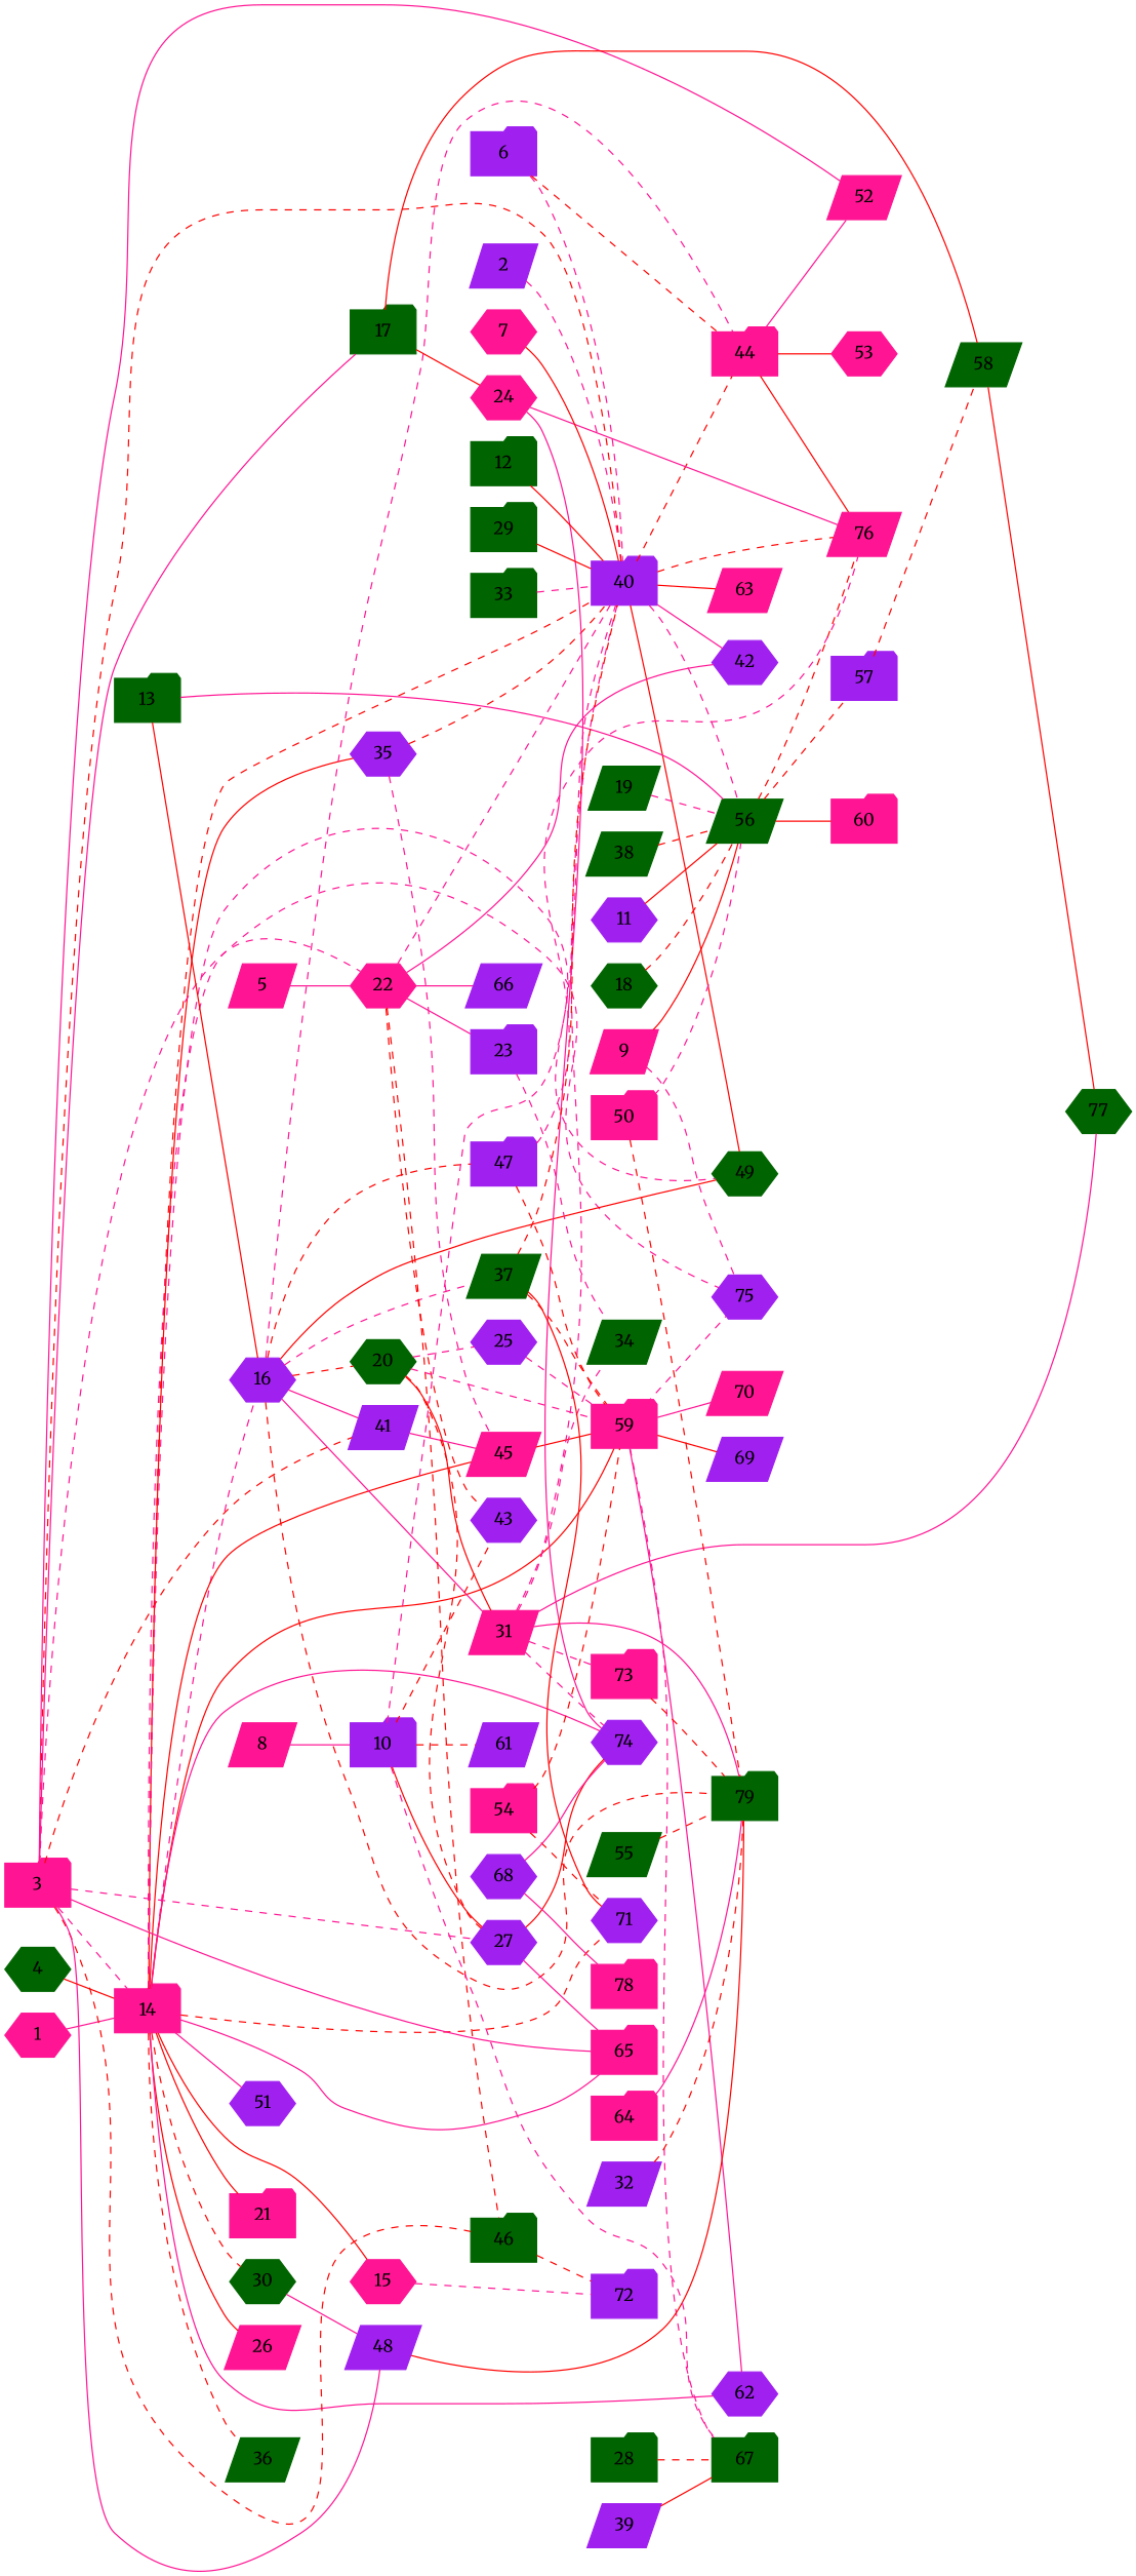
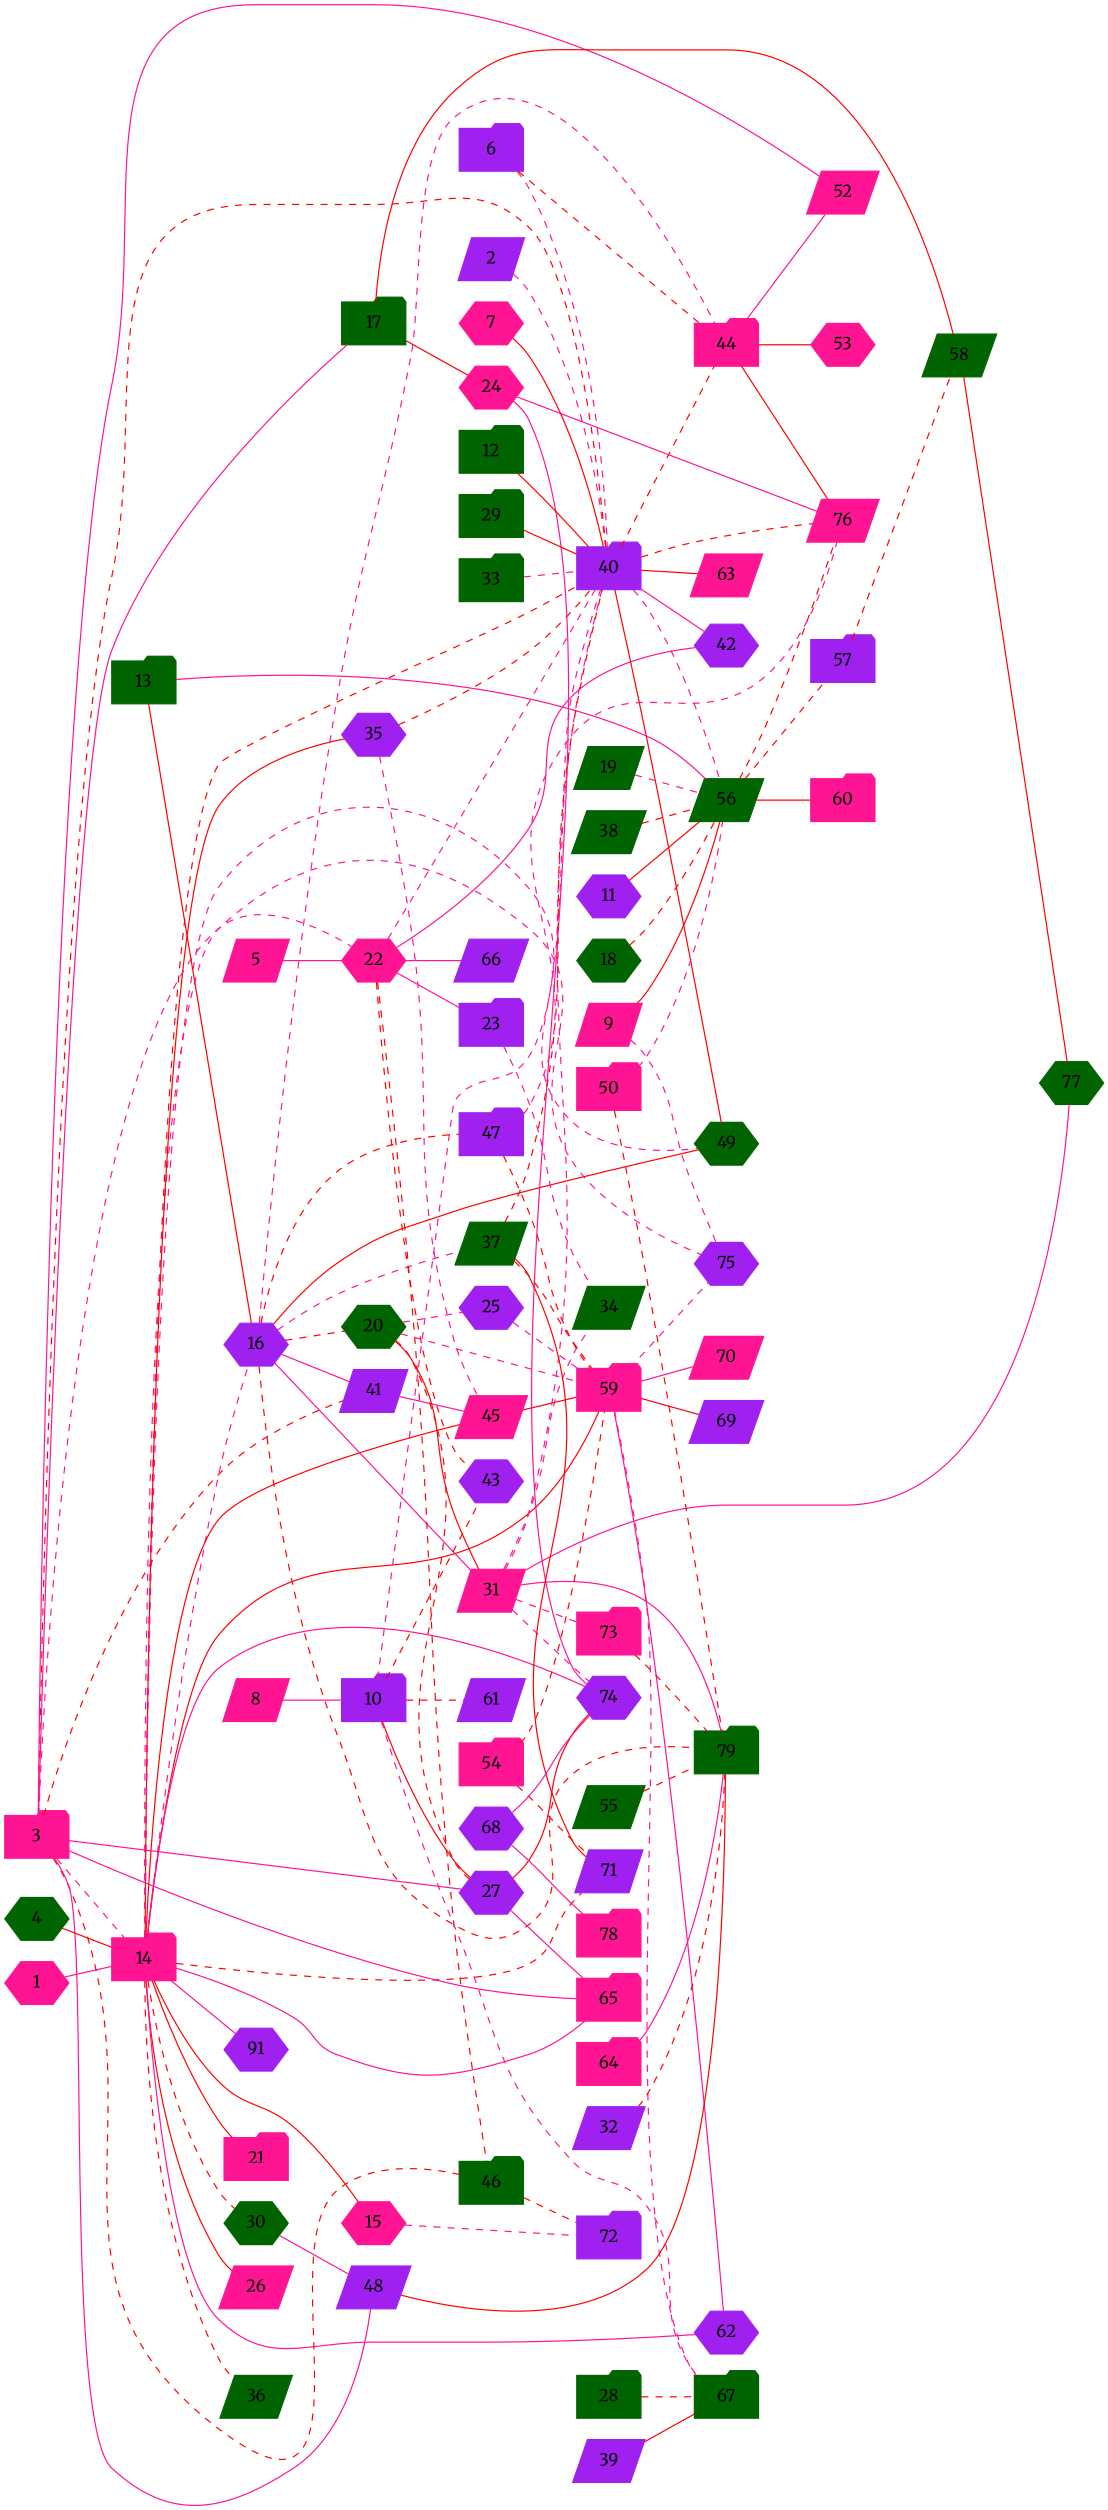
  graph {
    fontname=Merriweather
    rankdir=LR
    node [color=deeppink fontname=Merriweather shape=folder style=filled]
    edge [color=red fontname=Merriweather style=dashed weight=1.0]
    1 [shape=hexagon]
    14
    40 [color=purple]
    65
    75 [color=purple shape=hexagon]
    16 [color=purple shape=hexagon]
    15 [shape=hexagon]
    21
    26 [shape=parallelogram]
    30 [color=darkgreen shape=hexagon]
    35 [color=purple shape=hexagon]
    36 [color=darkgreen shape=parallelogram]
    45 [shape=parallelogram]
    49 [color=darkgreen shape=hexagon]
-   51 [color=purple shape=hexagon]
+   51 [color=purple shape=hexagon label=91]
    59
    62 [color=purple shape=hexagon]
-   71 [color=purple shape=hexagon]
+   71 [color=purple shape=parallelogram]
    74 [color=purple shape=hexagon]
    2 [color=purple shape=parallelogram]
    44
    56 [color=darkgreen shape=parallelogram]
    42 [color=purple shape=hexagon]
    76 [shape=parallelogram]
    63 [shape=parallelogram]
    3
    17 [color=darkgreen]
    22 [shape=hexagon]
    27 [color=purple shape=hexagon]
    41 [color=purple shape=parallelogram]
    46 [color=darkgreen]
    48 [color=purple shape=parallelogram]
    52 [shape=parallelogram]
    24 [shape=hexagon]
    58 [color=darkgreen shape=parallelogram]
    43 [color=purple shape=hexagon]
    23 [color=purple]
    66 [color=purple shape=parallelogram]
    72 [color=purple]
    79 [color=darkgreen]
    4 [color=darkgreen shape=hexagon]
    5 [shape=parallelogram]
    6 [color=purple]
    53 [shape=hexagon]
    7 [shape=hexagon]
    8 [shape=parallelogram]
    10 [color=purple]
    61 [color=purple shape=parallelogram]
    67 [color=darkgreen]
    9 [shape=parallelogram]
    57 [color=purple]
    60
    11 [color=purple shape=hexagon]
    12 [color=darkgreen]
    13 [color=darkgreen]
    20 [color=darkgreen shape=hexagon]
    31 [shape=parallelogram]
    37 [color=darkgreen shape=parallelogram]
    47 [color=purple]
    69 [color=purple shape=parallelogram]
    70 [shape=parallelogram]
    25 [color=purple shape=hexagon]
    34 [color=darkgreen shape=parallelogram]
    73
    77 [color=darkgreen shape=hexagon]
    18 [color=darkgreen shape=hexagon]
    19 [color=darkgreen shape=parallelogram]
    28 [color=darkgreen]
    29 [color=darkgreen]
    32 [color=purple shape=parallelogram]
    33 [color=darkgreen]
    38 [color=darkgreen shape=parallelogram]
    39 [color=purple shape=parallelogram]
    50
    54
    55 [color=darkgreen shape=parallelogram]
    64
    68 [color=purple shape=hexagon]
    78
    1 -- 14 [color=deeppink style=solid]
    14 -- 40
    14 -- 65 [color=deeppink style=solid]
    14 -- 75 [color=deeppink]
    14 -- 16 [color=deeppink weight=2.0]
    14 -- 15 [style=solid]
    14 -- 21 [style=solid]
    14 -- 26 [style=solid]
    14 -- 30
    14 -- 35 [style=solid]
    14 -- 36
    14 -- 45 [style=solid]
    14 -- 49 [color=deeppink]
    14 -- 51 [color=deeppink style=solid]
    14 -- 59 [style=solid weight=2.0]
    14 -- 62 [color=deeppink style=solid weight=2.0]
    14 -- 71
    14 -- 74 [color=deeppink style=solid]
    40 -- 49 [style=solid]
    40 -- 44 [weight=2.0]
    40 -- 56 [color=deeppink]
    40 -- 42 [color=deeppink style=solid]
    40 -- 76
    40 -- 63 [style=solid]
    16 -- 49 [style=solid]
    16 -- 44 [color=deeppink]
    16 -- 41 [color=deeppink style=solid]
    16 -- 79 [weight=2.0]
    16 -- 20
    16 -- 31 [color=deeppink style=solid]
    16 -- 37 [color=deeppink]
    16 -- 47
    15 -- 72 [color=deeppink]
    30 -- 48 [color=deeppink style=solid]
    35 -- 40
    35 -- 45 [color=deeppink]
    45 -- 59 [style=solid]
    59 -- 75 [color=deeppink weight=2.0]
    59 -- 62 [color=deeppink style=solid]
    59 -- 67 [color=deeppink]
    59 -- 69 [style=solid]
    59 -- 70 [color=deeppink style=solid]
    2 -- 40 [color=deeppink]
    44 -- 76 [style=solid]
    44 -- 52 [color=deeppink style=solid]
    44 -- 53 [style=solid]
    56 -- 76
    56 -- 57
    56 -- 60 [style=solid]
    3 -- 14 [color=deeppink weight=2.0]
    3 -- 40
    3 -- 65 [color=deeppink style=solid]
    3 -- 17 [color=deeppink style=solid]
    3 -- 22 [color=deeppink]
-   3 -- 27 [color=deeppink]
+   3 -- 27 [color=deeppink style=solid]
    3 -- 41 [weight=2.0]
    3 -- 46
    3 -- 48 [color=deeppink style=solid]
    3 -- 52 [color=deeppink style=solid]
    17 -- 24 [style=solid]
    17 -- 58 [style=solid weight=2.0]
    22 -- 40 [color=deeppink]
    22 -- 42 [color=deeppink style=solid]
    22 -- 46
    22 -- 43
    22 -- 23 [color=deeppink style=solid]
    22 -- 66 [color=deeppink style=solid]
    27 -- 65 [color=deeppink style=solid]
    27 -- 74 [style=solid]
    41 -- 45 [color=deeppink style=solid]
    46 -- 72
    48 -- 79 [style=solid]
    24 -- 74 [color=deeppink style=solid]
    24 -- 76 [color=deeppink style=solid]
    58 -- 77 [style=solid]
    23 -- 34 [color=deeppink]
    4 -- 14 [style=solid]
    5 -- 22 [color=deeppink style=solid]
    6 -- 40 [color=deeppink]
    6 -- 44
    7 -- 40 [style=solid]
    8 -- 10 [color=deeppink style=solid]
    10 -- 40 [color=deeppink]
    10 -- 27 [style=solid]
    10 -- 43
    10 -- 61
    10 -- 67 [color=deeppink]
    9 -- 75 [color=deeppink]
    9 -- 56 [style=solid]
    57 -- 58
    11 -- 56 [style=solid]
    12 -- 40 [style=solid]
    13 -- 16 [style=solid]
    13 -- 56 [color=deeppink style=solid]
    20 -- 59 [color=deeppink]
    20 -- 27
    20 -- 31 [style=solid]
    20 -- 25 [color=deeppink]
    31 -- 40 [color=deeppink]
    31 -- 74 [color=deeppink]
    31 -- 79 [color=deeppink style=solid]
    31 -- 34 [color=deeppink]
    31 -- 73 [color=deeppink]
    31 -- 77 [color=deeppink style=solid]
    37 -- 40
    37 -- 59
    37 -- 71 [style=solid]
    47 -- 59
    47 -- 76 [color=deeppink]
    25 -- 59 [color=deeppink]
    73 -- 79
    18 -- 56
    19 -- 56 [color=deeppink]
    28 -- 67
    29 -- 40 [style=solid]
    32 -- 79
    33 -- 40 [color=deeppink]
    38 -- 56
    39 -- 67 [style=solid]
    50 -- 56 [color=deeppink]
    50 -- 79
    54 -- 59
    54 -- 71
    55 -- 79
    64 -- 79 [color=deeppink style=solid]
    68 -- 74 [color=deeppink style=solid]
    68 -- 78 [color=deeppink style=solid]
  }
